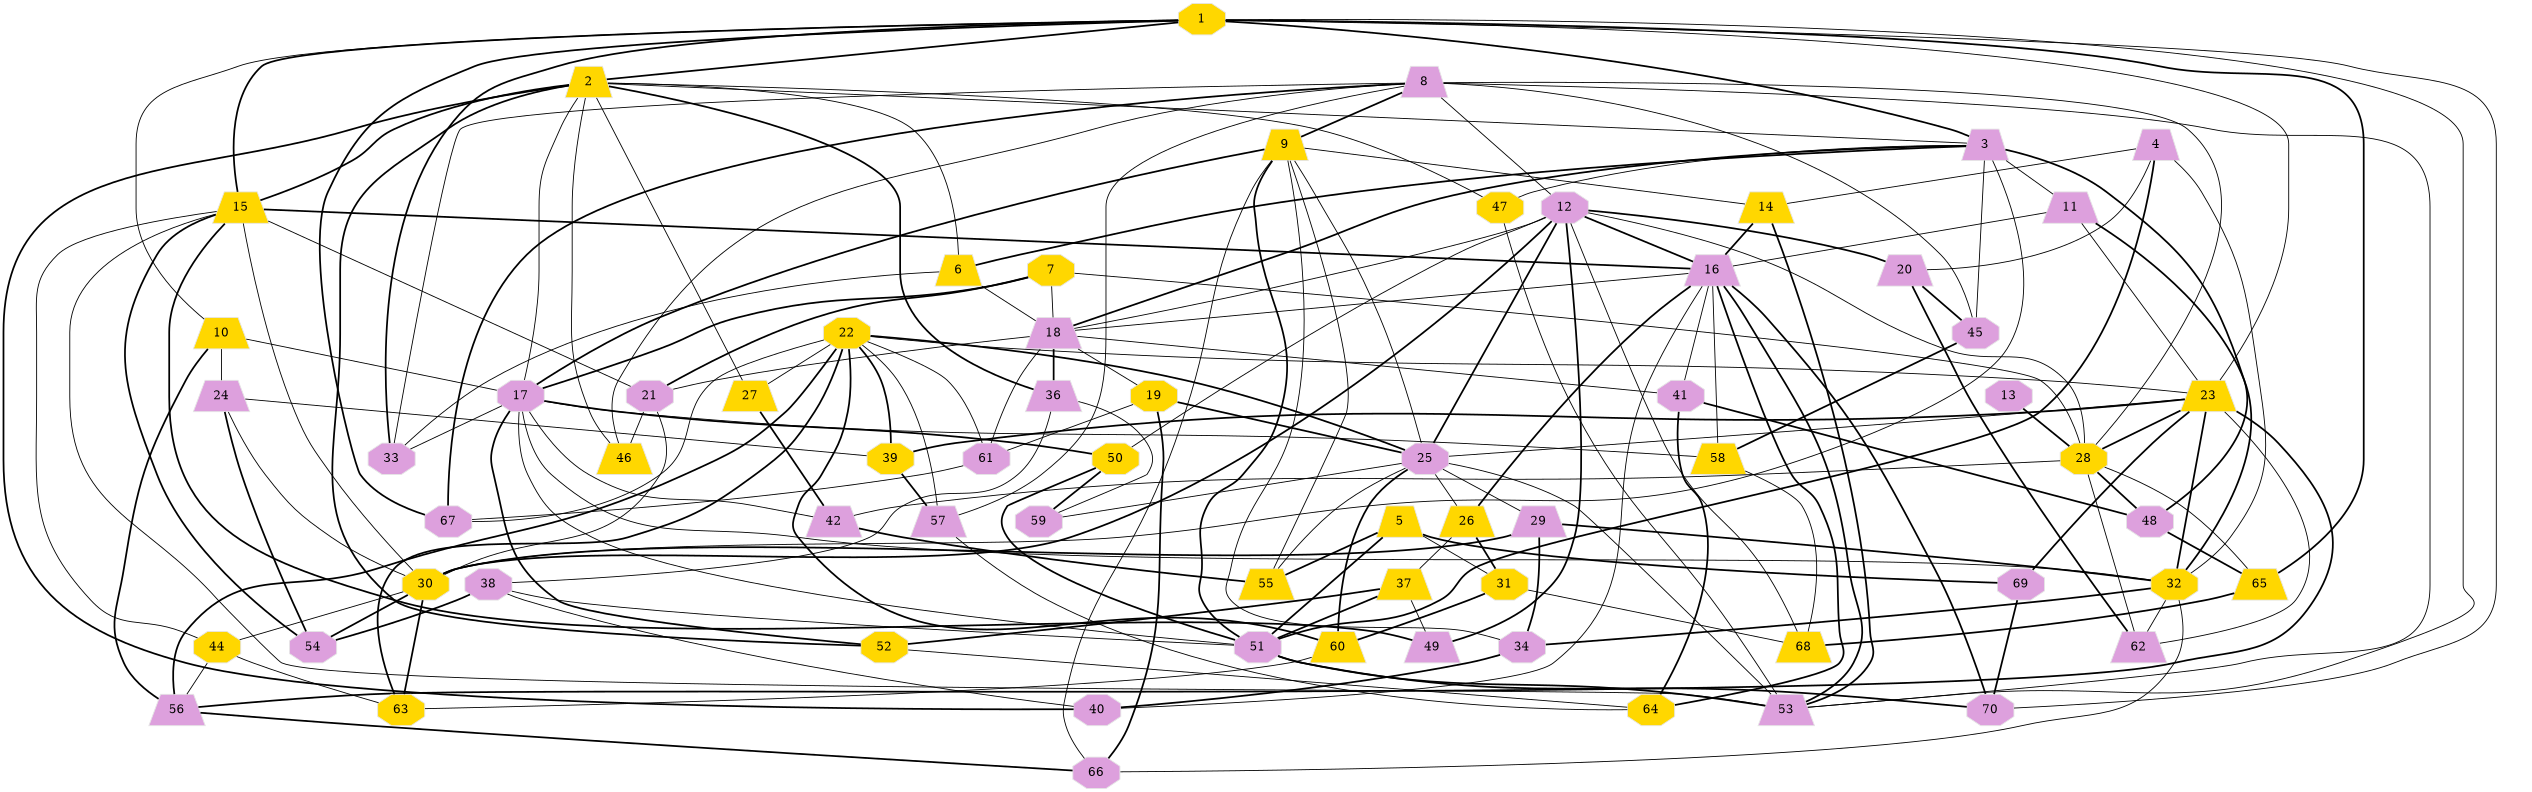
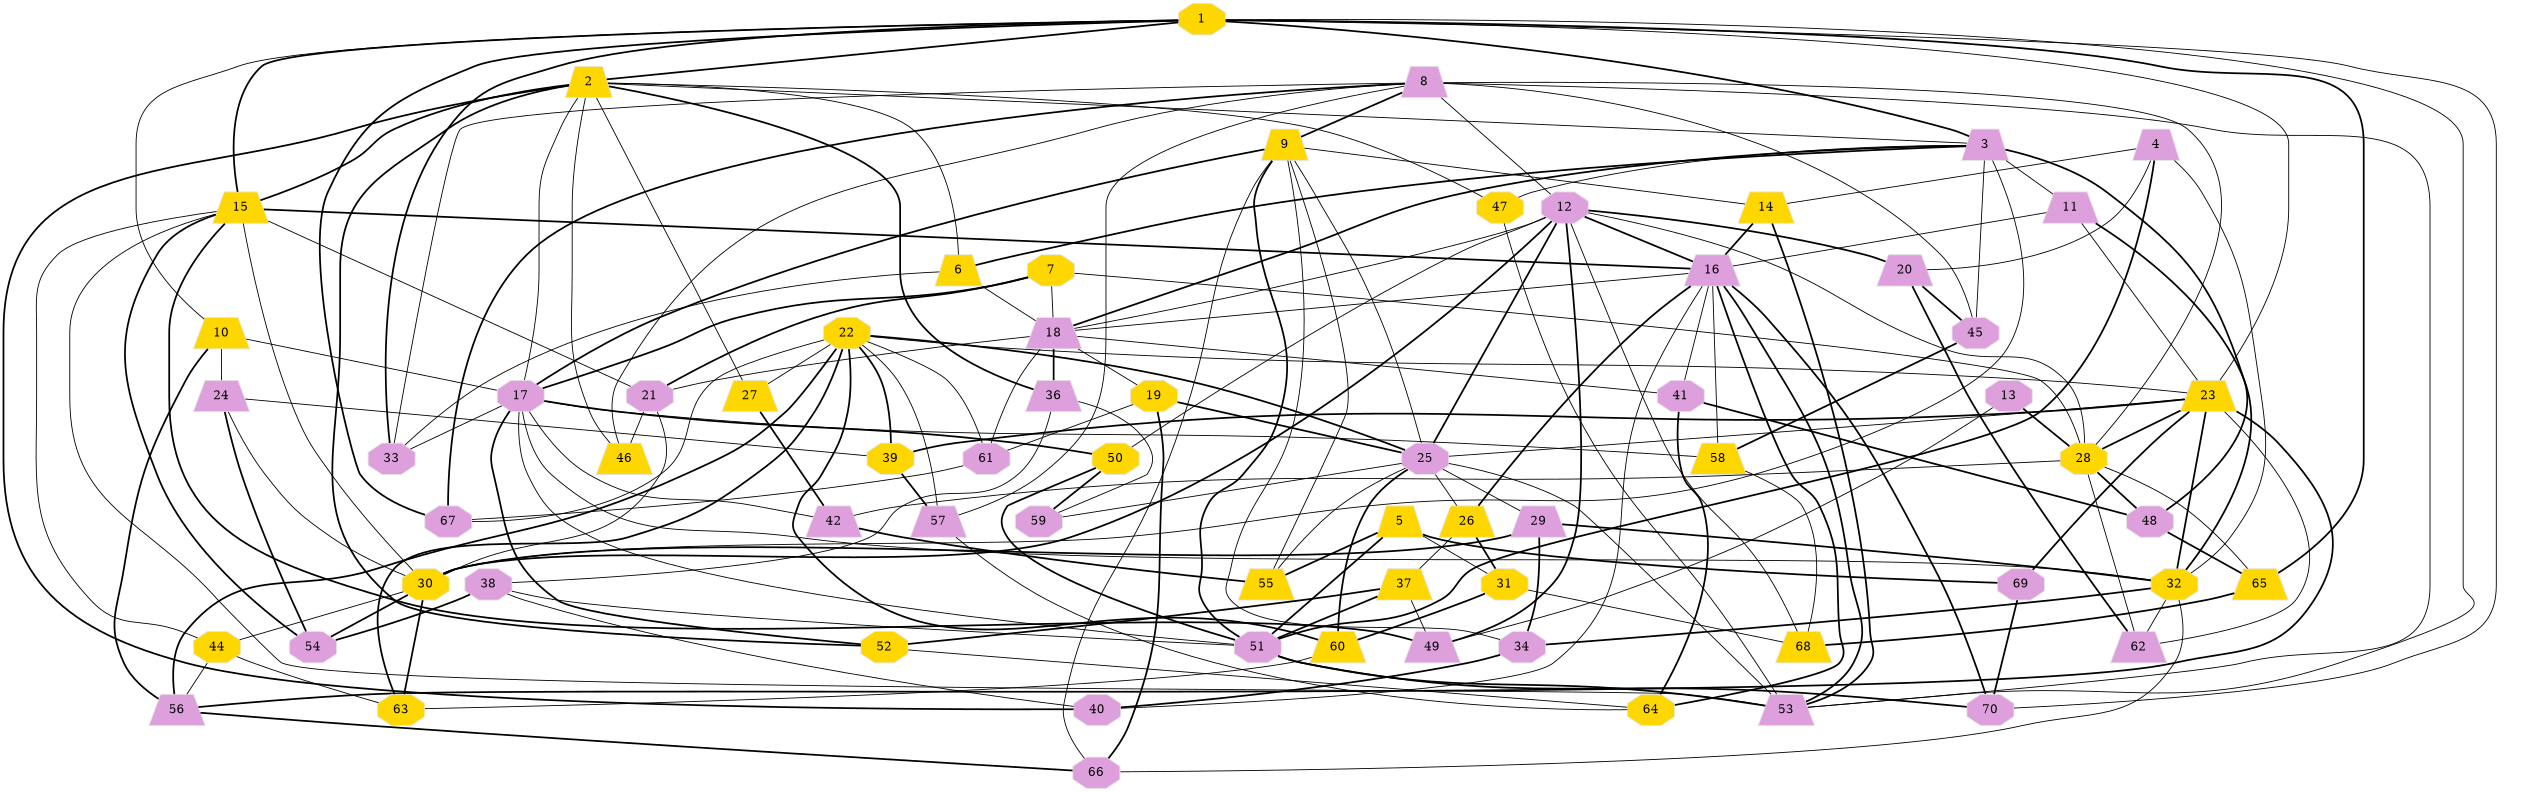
  graph {
    node [color=gray90 fillcolor=plum shape=octagon style=filled]
    edge [style=solid weight=1.0]
    1 [fillcolor=gold]
    2 [fillcolor=gold shape=trapezium]
    3 [shape=trapezium]
    10 [fillcolor=gold shape=trapezium]
    15 [fillcolor=gold shape=trapezium]
    23 [fillcolor=gold shape=trapezium]
    33
    53 [shape=trapezium]
    65 [fillcolor=gold shape=trapezium]
    67
    70
    6 [fillcolor=gold shape=trapezium]
    17
    27 [fillcolor=gold shape=trapezium]
    36 [shape=trapezium]
    40
    46 [fillcolor=gold shape=trapezium]
    47 [fillcolor=gold]
    52 [fillcolor=gold]
    11 [shape=trapezium]
    18 [shape=trapezium]
    30 [fillcolor=gold]
    45
    48
    24 [shape=trapezium]
    56 [shape=trapezium]
    21
    16 [shape=trapezium]
    49 [shape=trapezium]
    44 [fillcolor=gold]
    54
    32 [fillcolor=gold]
    69
    28 [fillcolor=gold]
    25
    62 [shape=trapezium]
    39 [fillcolor=gold]
    68 [fillcolor=gold shape=trapezium]
    51
    50 [fillcolor=gold]
    58 [fillcolor=gold shape=trapezium]
    42 [shape=trapezium]
    59
    38
    64 [fillcolor=gold]
    41
    19 [fillcolor=gold]
    61
    63 [fillcolor=gold]
    4 [shape=trapezium]
    14 [fillcolor=gold shape=trapezium]
    20 [shape=trapezium]
    34
    66
    5 [fillcolor=gold shape=trapezium]
    31 [fillcolor=gold]
    55 [fillcolor=gold shape=trapezium]
    60 [fillcolor=gold shape=trapezium]
    7 [fillcolor=gold]
    8 [shape=trapezium]
    9 [fillcolor=gold shape=trapezium]
    12
    57 [shape=trapezium]
    26 [fillcolor=gold shape=trapezium]
    29 [shape=trapezium]
    13
    37 [fillcolor=gold shape=trapezium]
    22 [fillcolor=gold]
    1 -- 2 [style=bold]
    1 -- 3 [style=bold]
    1 -- 10
    1 -- 15 [style=bold]
    1 -- 23
    1 -- 33 [style=bold]
    1 -- 53
    1 -- 65 [style=bold]
    1 -- 67 [style=bold]
    1 -- 70
    2 -- 3
    2 -- 15 [style=bold]
    2 -- 6
    2 -- 17
    2 -- 27
    2 -- 36 [style=bold]
    2 -- 40 [style=bold]
    2 -- 46 [weight=2.0]
    2 -- 47
    2 -- 52 [style=bold]
    3 -- 6 [style=bold]
    3 -- 47
    3 -- 11
    3 -- 18 [style=bold weight=2.0]
    3 -- 30
    3 -- 45
    3 -- 48 [style=bold]
    10 -- 17
    10 -- 24
    10 -- 56 [style=bold]
    15 -- 53
    15 -- 30
    15 -- 21
    15 -- 16 [style=bold]
    15 -- 49 [style=bold]
    15 -- 44
    15 -- 54 [style=bold]
    23 -- 56 [style=bold]
    23 -- 32 [style=bold]
    23 -- 69 [style=bold]
    23 -- 28 [style=bold]
    23 -- 25
    23 -- 62
    23 -- 39 [style=bold]
    65 -- 68 [style=bold]
    6 -- 33
    6 -- 18
    17 -- 33
    17 -- 52 [style=bold]
    17 -- 32
    17 -- 51 [weight=2.0]
    17 -- 50 [style=bold]
    17 -- 58
    17 -- 42
    27 -- 42 [style=bold]
    36 -- 59
    36 -- 38
    47 -- 53
    52 -- 64
    11 -- 23
    11 -- 16
    11 -- 32 [style=bold]
    18 -- 36 [style=bold]
    18 -- 21
    18 -- 41
    18 -- 19
    18 -- 61
    30 -- 44
    30 -- 54 [style=bold]
    30 -- 63 [style=bold]
    45 -- 58 [style=bold]
    48 -- 65 [style=bold]
    24 -- 30
    24 -- 54 [style=bold]
    24 -- 39
    56 -- 66 [style=bold]
    21 -- 46
    21 -- 30 [weight=4.0]
    16 -- 53 [style=bold]
    16 -- 70 [style=bold]
    16 -- 40
    16 -- 18
    16 -- 58
    16 -- 64 [style=bold]
    16 -- 41
    16 -- 26 [style=bold]
    44 -- 56
    44 -- 63
    32 -- 62
    32 -- 34 [style=bold]
    32 -- 66
    69 -- 70 [style=bold]
    28 -- 65
    28 -- 48 [style=bold]
    28 -- 62
    28 -- 42
    25 -- 53
    25 -- 59 [weight=2.0]
    25 -- 55
    25 -- 60 [style=bold]
    25 -- 26
    25 -- 29
    39 -- 57 [style=bold]
    51 -- 53 [style=bold]
    51 -- 70 [style=bold]
    50 -- 51 [style=bold]
    50 -- 59 [style=bold]
    58 -- 68
    42 -- 55 [style=bold]
    38 -- 40
    38 -- 54 [style=bold]
    38 -- 51
    41 -- 48 [style=bold]
    41 -- 64 [style=bold]
    19 -- 25 [style=bold]
    19 -- 61
    19 -- 66 [style=bold]
    61 -- 67
    4 -- 32
    4 -- 51 [style=bold]
    4 -- 14
    4 -- 20
    14 -- 53 [style=bold]
    14 -- 16 [style=bold]
    20 -- 45 [style=bold]
    20 -- 62 [style=bold]
    34 -- 40 [style=bold]
    5 -- 69 [style=bold]
    5 -- 51 [style=bold]
    5 -- 31
    5 -- 55 [style=bold]
    31 -- 68
    31 -- 60 [style=bold]
    60 -- 63
    7 -- 17 [style=bold]
    7 -- 18
    7 -- 21 [style=bold]
    7 -- 28
    8 -- 33
    8 -- 53
    8 -- 67 [style=bold]
    8 -- 46
    8 -- 45
    8 -- 28
    8 -- 9 [style=bold]
    8 -- 12 [weight=2.0]
    8 -- 57
    9 -- 17 [style=bold]
    9 -- 25
    9 -- 51 [style=bold]
    9 -- 14
    9 -- 34
    9 -- 66
    9 -- 55
    12 -- 18
    12 -- 30 [style=bold]
    12 -- 16 [style=bold]
    12 -- 49 [style=bold]
    12 -- 28 [weight=2.0]
    12 -- 25 [style=bold]
    12 -- 68
    12 -- 50
    12 -- 20 [style=bold]
    57 -- 64
    26 -- 31 [style=bold]
    26 -- 37
    29 -- 30 [style=bold]
    29 -- 32 [style=bold]
    29 -- 34 [style=bold]
+   13 -- 49
    13 -- 28 [style=bold weight=3.0]
    37 -- 52 [style=bold]
    37 -- 49
    37 -- 51 [style=bold]
    22 -- 23
    22 -- 67
    22 -- 27 [weight=2.0]
    22 -- 56 [style=bold weight=2.0]
    22 -- 25 [style=bold]
    22 -- 39 [style=bold]
    22 -- 61
    22 -- 63 [style=bold]
    22 -- 60 [style=bold]
    22 -- 57
  }
